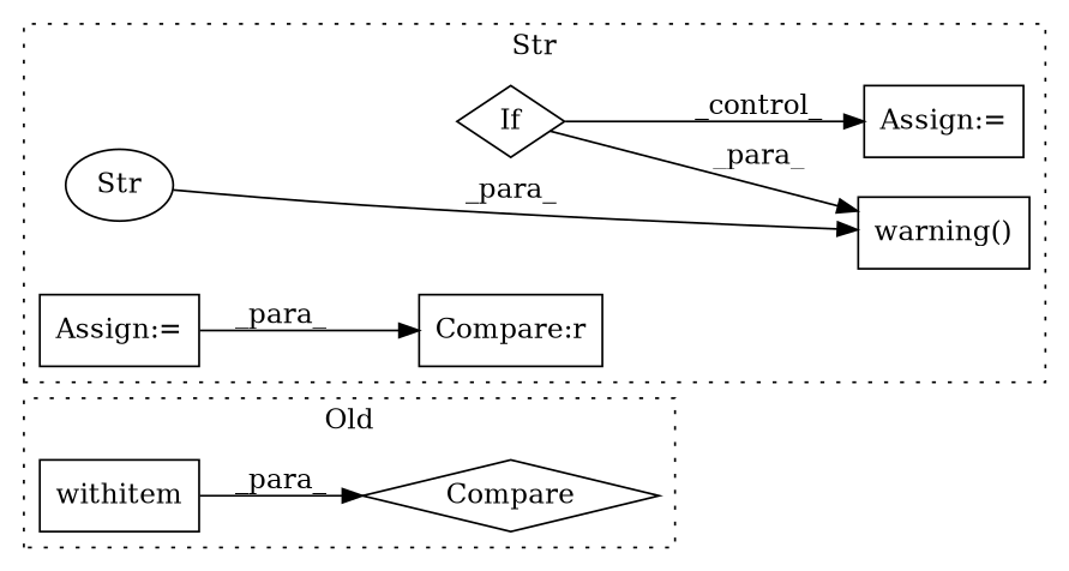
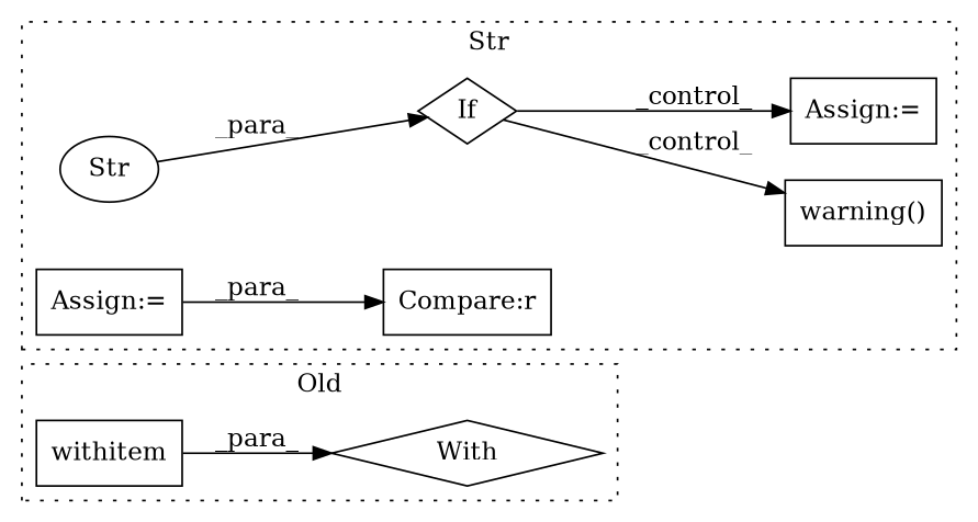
  digraph {
    rankdir=LR
    node [a=68 l=3 shape=box]
-   n1 [a=39 l="5,44" label=Compare s="5382,5392" shape=diamond]
+   n1 [a=39 l="5,44" label=With s="5382,5392" shape=diamond]
    n2 [a=49 l=5 label=withitem s=5387]
    n3 [a=75 l="15,1" label="warning()" s="7197,7226"]
    n4 [a=66 l=14 label=Str s=7212 shape=ellipse]
    n5 [a=96 label=If s=6007 shape=diamond]
    n6 [label="Assign:=" s=5612]
    n7 [a=40 l=10 label="Compare:r" s=6010]
    n8 [label="Assign:=" s=7001]
    subgraph cluster_1 {
      label=Old
      style=dotted
      n1
      n2
    }
    subgraph cluster_2 {
      label=Str
      style=dotted
      n3
      n4
      n5
      n6
      n7
      n8
    }
    n2 -> n1 [label=_para_]
-   n4 -> n3 [label=_para_]
-   n5 -> n3 [label=_para_]
+   n4 -> n5 [label=_para_]
+   n5 -> n3 [label=_control_]
    n5 -> n8 [label=_control_]
    n6 -> n7 [label=_para_]
  }
